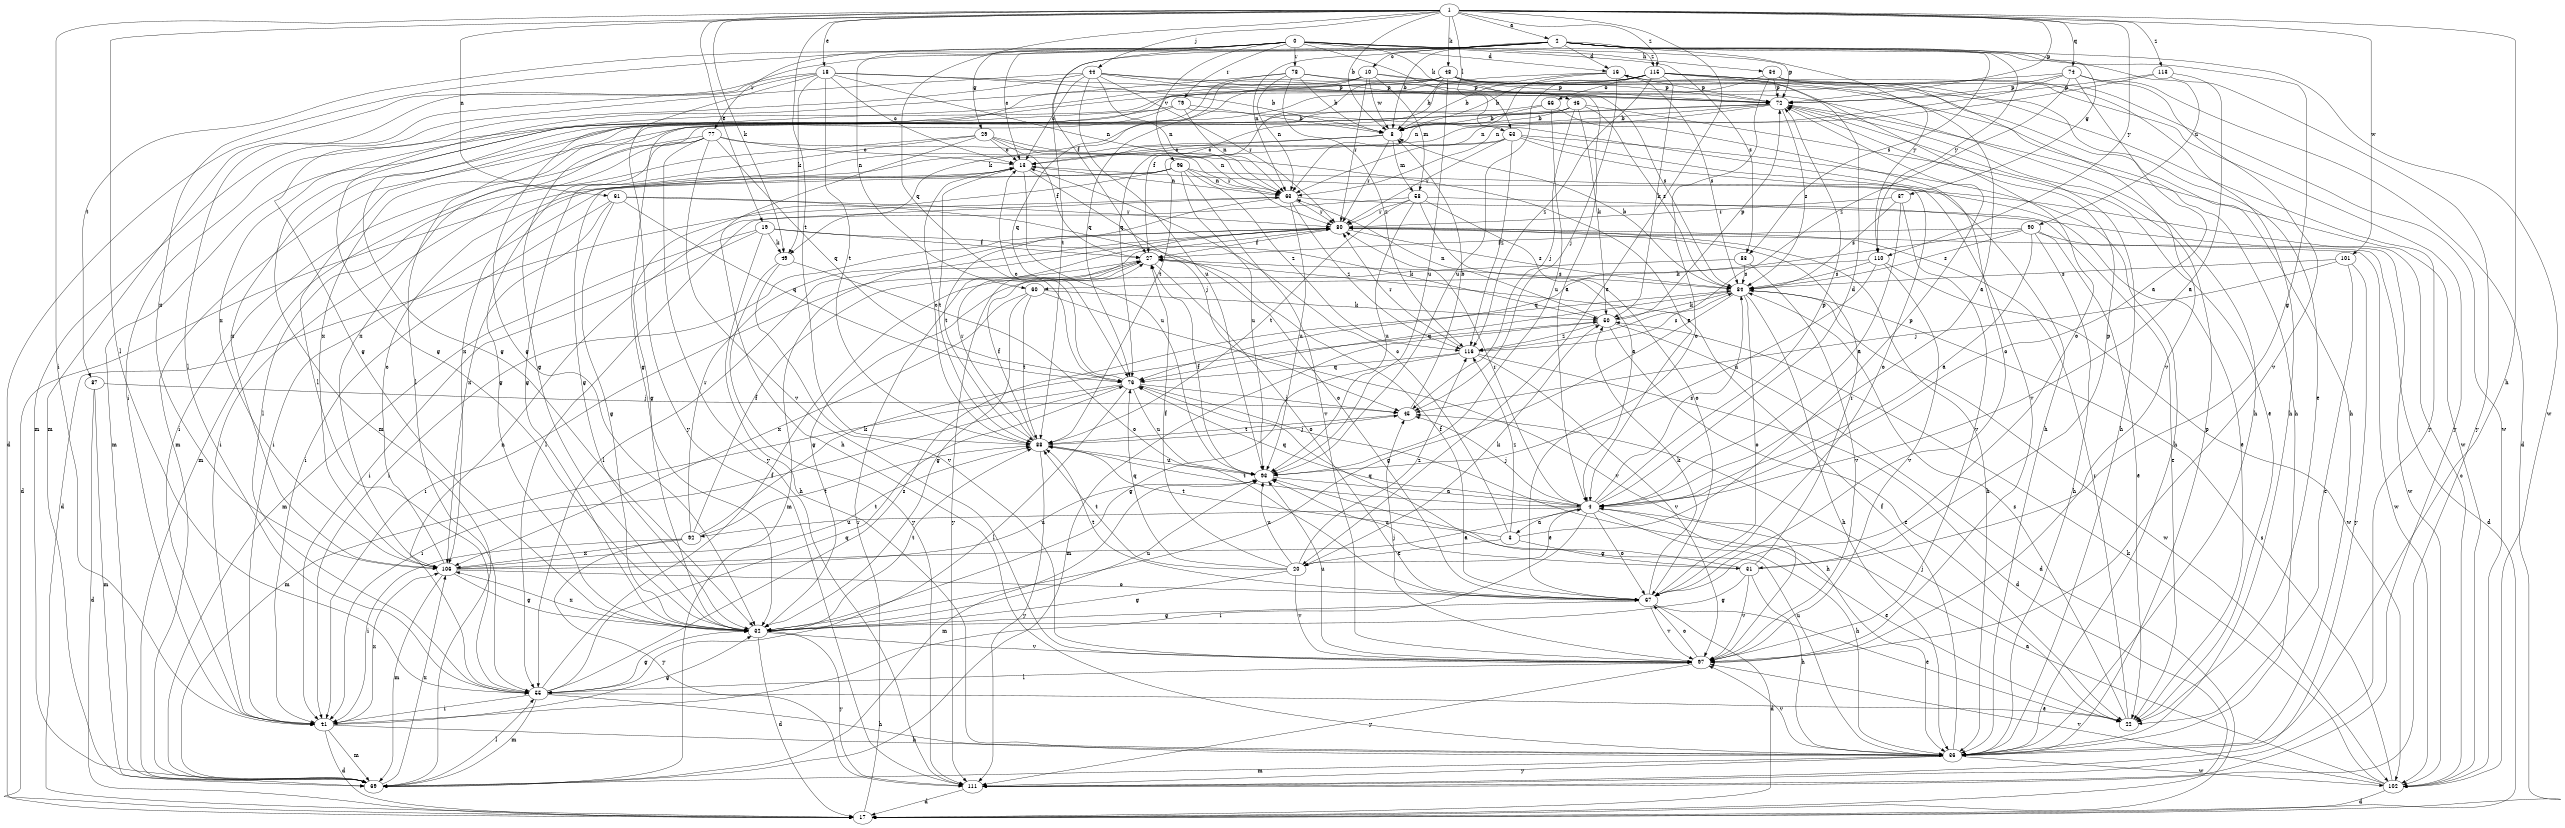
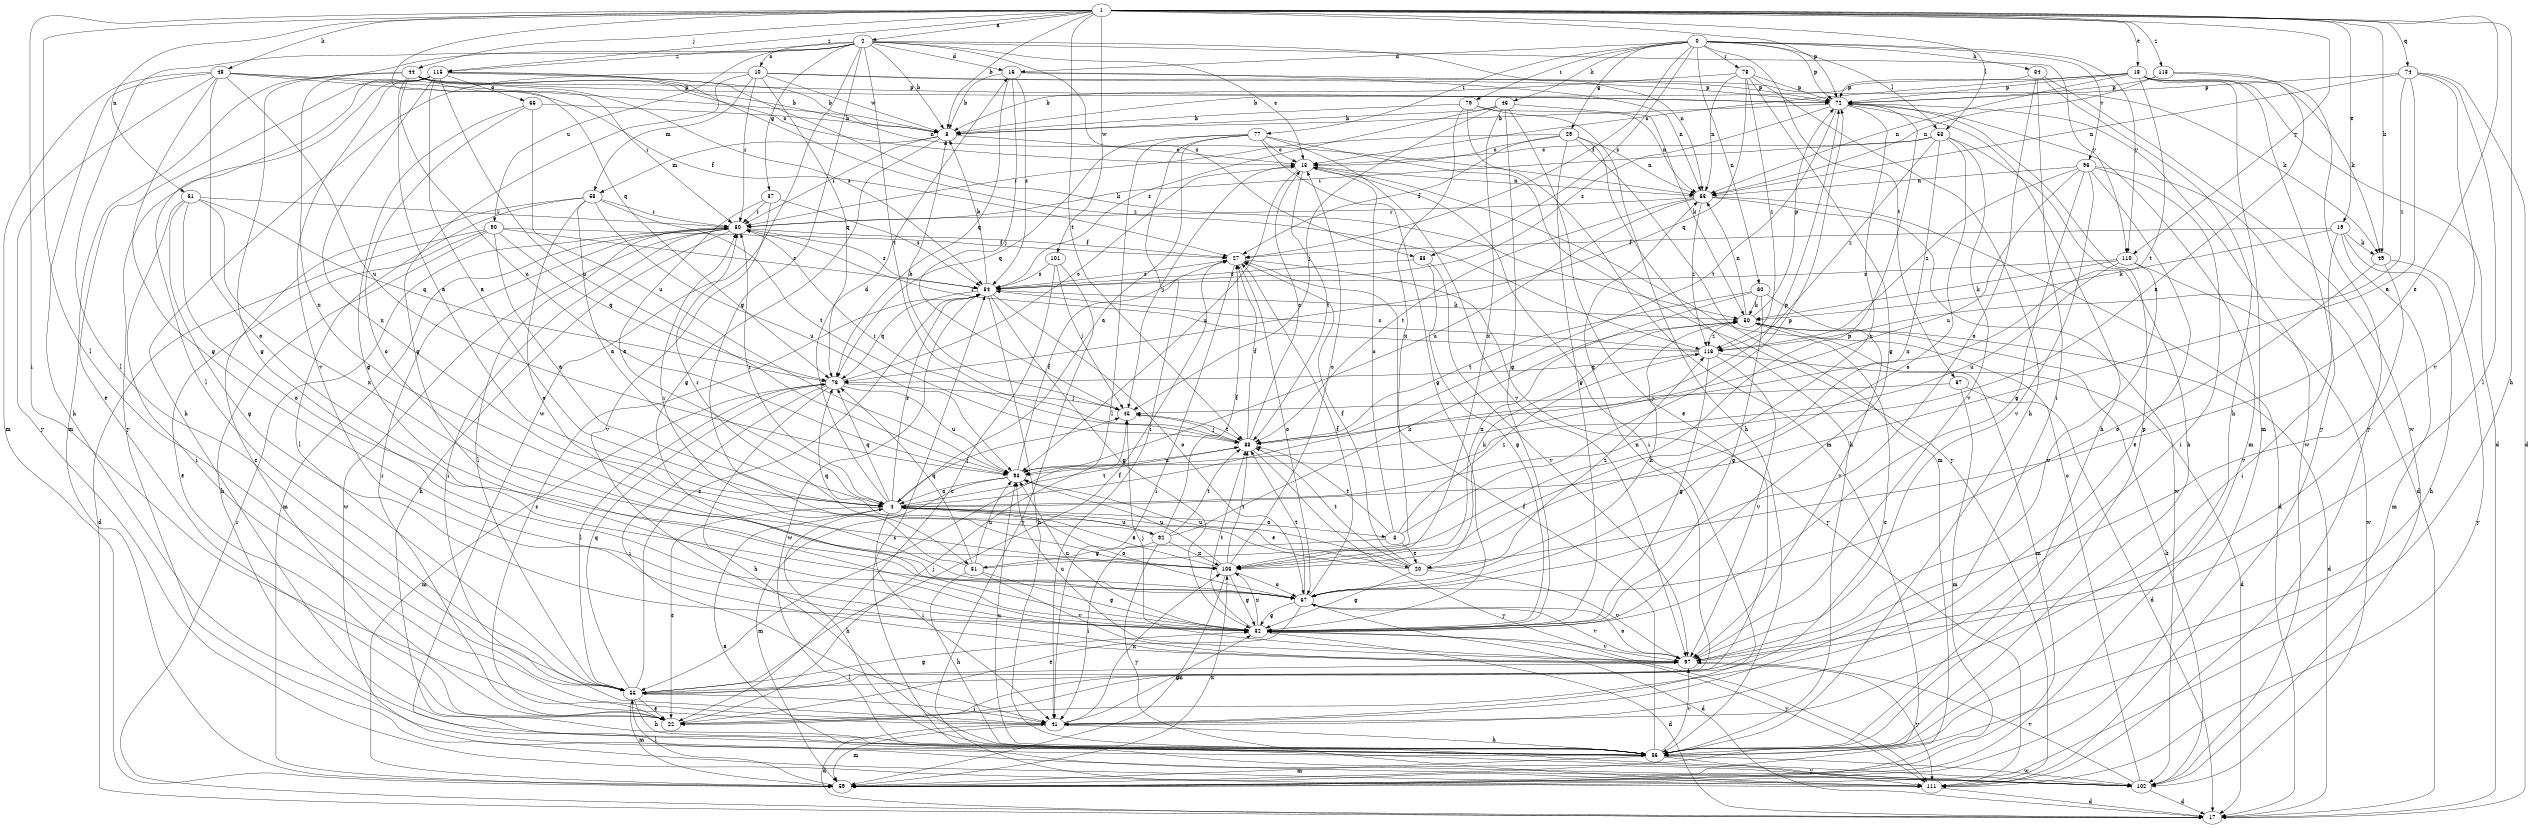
  strict digraph {
    0
    16
    27
    29
    34
    46
    53
    60
    72
    77
    78
    79
    83
    87
    96
    110
    8
    76
    63
    45
    84
    41
    67
    111
    36
    13
    80
    32
-   59 [label=69]
+   59
    102
    106
    22
    50
    116
    97
    88
    55
    4
    17
    93
    1
    2
    18
    19
    20
    44
    48
    49
    61
    74
    101
    113
    115
    10
    n55 [label=37]
    31
    90
    58
    66
    3
    92
    0 -> 16 [label=d]
    0 -> 27 [label=f]
    0 -> 29 [label=g]
    0 -> 34 [label=h]
    0 -> 46 [label=k]
    0 -> 53 [label=l]
    0 -> 60 [label=n]
    0 -> 72 [label=p]
    0 -> 77 [label=r]
    0 -> 78 [label=r]
    0 -> 79 [label=r]
    0 -> 83 [label=s]
    0 -> 87 [label=t]
    0 -> 96 [label=v]
    0 -> 110 [label=y]
    16 -> 72 [label=p]
    16 -> 8 [label=b]
    16 -> 76 [label=q]
    16 -> 63 [label=n]
    16 -> 45 [label=j]
    16 -> 84 [label=s]
    27 -> 84 [label=s]
    27 -> 41 [label=i]
    27 -> 67 [label=o]
    27 -> 111 [label=y]
    29 -> 27 [label=f]
    29 -> 63 [label=n]
    29 -> 36 [label=h]
    29 -> 13 [label=c]
    29 -> 80 [label=r]
    29 -> 32 [label=g]
    29 -> 59 [label=m]
    34 -> 72 [label=p]
    34 -> 41 [label=i]
    34 -> 67 [label=o]
    34 -> 36 [label=h]
    34 -> 102 [label=w]
    46 -> 8 [label=b]
    46 -> 45 [label=j]
    46 -> 84 [label=s]
    46 -> 32 [label=g]
    46 -> 106 [label=x]
    46 -> 22 [label=e]
    46 -> 50 [label=k]
    53 -> 67 [label=o]
    53 -> 36 [label=h]
    53 -> 13 [label=c]
    53 -> 80 [label=r]
    53 -> 106 [label=x]
    53 -> 116 [label=z]
    53 -> 97 [label=v]
    60 -> 32 [label=g]
    60 -> 106 [label=x]
    60 -> 50 [label=k]
    60 -> 97 [label=v]
    60 -> 88 [label=t]
    72 -> 8 [label=b]
    72 -> 84 [label=s]
    72 -> 36 [label=h]
    72 -> 59 [label=m]
    72 -> 102 [label=w]
    72 -> 106 [label=x]
    72 -> 88 [label=t]
    77 -> 76 [label=q]
    77 -> 41 [label=i]
    77 -> 111 [label=y]
    77 -> 13 [label=c]
    77 -> 32 [label=g]
    77 -> 97 [label=v]
    77 -> 55 [label=l]
    77 -> 4 [label=a]
    78 -> 72 [label=p]
    78 -> 8 [label=b]
    78 -> 76 [label=q]
    78 -> 63 [label=n]
    78 -> 36 [label=h]
    78 -> 32 [label=g]
    78 -> 116 [label=z]
    79 -> 8 [label=b]
    79 -> 63 [label=n]
    79 -> 36 [label=h]
    79 -> 59 [label=m]
    79 -> 106 [label=x]
    83 -> 84 [label=s]
    83 -> 32 [label=g]
    83 -> 97 [label=v]
    87 -> 45 [label=j]
    87 -> 59 [label=m]
    87 -> 17 [label=d]
    96 -> 63 [label=n]
    96 -> 41 [label=i]
    96 -> 32 [label=g]
    96 -> 22 [label=e]
    96 -> 116 [label=z]
    96 -> 97 [label=v]
    96 -> 17 [label=d]
    96 -> 93 [label=u]
    110 -> 84 [label=s]
    110 -> 102 [label=w]
-   110 -> 60 [label=k]
+   110 -> 50 [label=k]
    110 -> 97 [label=v]
    110 -> 93 [label=u]
    8 -> 13 [label=c]
    8 -> 80 [label=r]
    8 -> 32 [label=g]
    8 -> 58 [label=m]
    76 -> 45 [label=j]
    76 -> 41 [label=i]
    76 -> 36 [label=h]
    76 -> 13 [label=c]
    76 -> 59 [label=m]
    76 -> 55 [label=l]
    76 -> 93 [label=u]
    63 -> 80 [label=r]
    63 -> 102 [label=w]
    63 -> 116 [label=z]
    63 -> 88 [label=t]
    63 -> 17 [label=d]
    63 -> 93 [label=u]
    45 -> 8 [label=b]
    45 -> 88 [label=t]
    84 -> 8 [label=b]
    84 -> 76 [label=q]
    84 -> 67 [label=o]
    84 -> 36 [label=h]
    84 -> 32 [label=g]
    84 -> 102 [label=w]
    84 -> 50 [label=k]
    41 -> 36 [label=h]
    41 -> 32 [label=g]
    41 -> 59 [label=m]
    41 -> 106 [label=x]
    41 -> 17 [label=d]
    67 -> 27 [label=f]
    67 -> 32 [label=g]
    67 -> 22 [label=e]
    67 -> 50 [label=k]
    67 -> 97 [label=v]
    67 -> 88 [label=t]
    67 -> 17 [label=d]
    111 -> 17 [label=d]
    36 -> 27 [label=f]
    36 -> 72 [label=p]
    36 -> 111 [label=y]
    36 -> 59 [label=m]
    36 -> 102 [label=w]
    36 -> 97 [label=v]
    36 -> 93 [label=u]
    13 -> 63 [label=n]
    13 -> 45 [label=j]
    13 -> 41 [label=i]
    13 -> 88 [label=t]
    13 -> 93 [label=u]
    80 -> 27 [label=f]
    80 -> 84 [label=s]
    80 -> 41 [label=i]
    80 -> 36 [label=h]
    80 -> 59 [label=m]
    80 -> 102 [label=w]
    80 -> 55 [label=l]
    32 -> 111 [label=y]
    32 -> 106 [label=x]
    32 -> 97 [label=v]
    32 -> 88 [label=t]
    32 -> 17 [label=d]
    32 -> 93 [label=u]
    59 -> 106 [label=x]
    59 -> 55 [label=l]
    102 -> 84 [label=s]
    102 -> 13 [label=c]
    102 -> 50 [label=k]
    102 -> 97 [label=v]
    102 -> 4 [label=a]
    102 -> 17 [label=d]
    106 -> 67 [label=o]
    106 -> 13 [label=c]
    106 -> 32 [label=g]
    106 -> 59 [label=m]
    106 -> 88 [label=t]
    106 -> 4 [label=a]
    106 -> 93 [label=u]
    22 -> 45 [label=j]
    22 -> 84 [label=s]
    22 -> 80 [label=r]
    50 -> 72 [label=p]
    50 -> 63 [label=n]
    50 -> 59 [label=m]
    50 -> 22 [label=e]
    50 -> 116 [label=z]
    50 -> 17 [label=d]
    116 -> 76 [label=q]
    116 -> 84 [label=s]
    116 -> 80 [label=r]
    116 -> 32 [label=g]
    116 -> 97 [label=v]
    116 -> 17 [label=d]
    97 -> 45 [label=j]
    97 -> 67 [label=o]
    97 -> 111 [label=y]
    97 -> 55 [label=l]
    97 -> 93 [label=u]
    88 -> 27 [label=f]
    88 -> 45 [label=j]
    88 -> 111 [label=y]
    88 -> 13 [label=c]
    88 -> 80 [label=r]
    88 -> 93 [label=u]
    55 -> 27 [label=f]
    55 -> 76 [label=q]
    55 -> 63 [label=n]
    55 -> 84 [label=s]
    55 -> 41 [label=i]
    55 -> 36 [label=h]
    55 -> 32 [label=g]
    55 -> 59 [label=m]
    55 -> 22 [label=e]
    4 -> 16 [label=d]
    4 -> 72 [label=p]
    4 -> 76 [label=q]
    4 -> 45 [label=j]
    4 -> 84 [label=s]
    4 -> 41 [label=i]
    4 -> 67 [label=o]
    4 -> 36 [label=h]
    4 -> 80 [label=r]
    4 -> 22 [label=e]
    4 -> 88 [label=t]
    4 -> 20 [label=e]
    4 -> 3 [label=a]
    4 -> 92 [label=u]
    17 -> 80 [label=r]
    93 -> 27 [label=f]
    93 -> 59 [label=m]
    93 -> 4 [label=a]
    1 -> 53 [label=l]
    1 -> 72 [label=p]
    1 -> 110 [label=y]
    1 -> 8 [label=b]
    1 -> 76 [label=q]
    1 -> 41 [label=i]
    1 -> 36 [label=h]
    1 -> 88 [label=t]
    1 -> 55 [label=l]
    1 -> 2 [label=a]
    1 -> 18 [label=e]
    1 -> 19 [label=e]
    1 -> 20 [label=e]
    1 -> 44 [label=j]
    1 -> 48 [label=k]
    1 -> 49 [label=k]
    1 -> 61 [label=n]
    1 -> 74 [label=q]
    1 -> 101 [label=w]
    1 -> 113 [label=z]
    1 -> 115 [label=z]
    2 -> 16 [label=d]
    2 -> 83 [label=s]
    2 -> 110 [label=y]
    2 -> 8 [label=b]
    2 -> 63 [label=n]
    2 -> 13 [label=c]
    2 -> 102 [label=w]
    2 -> 106 [label=x]
    2 -> 88 [label=t]
    2 -> 55 [label=l]
    2 -> 115 [label=z]
    2 -> 10 [label=c]
    2 -> n55 [label=g]
    2 -> 31 [label=g]
    2 -> 90 [label=u]
    18 -> 72 [label=p]
    18 -> 8 [label=b]
    18 -> 63 [label=n]
    18 -> 111 [label=y]
    18 -> 13 [label=c]
    18 -> 59 [label=m]
    18 -> 88 [label=t]
    18 -> 17 [label=d]
    18 -> 49 [label=k]
    19 -> 27 [label=f]
    19 -> 41 [label=i]
    19 -> 36 [label=h]
    19 -> 59 [label=m]
    19 -> 50 [label=k]
    19 -> 49 [label=k]
    20 -> 27 [label=f]
    20 -> 76 [label=q]
    20 -> 32 [label=g]
    20 -> 50 [label=k]
    20 -> 116 [label=z]
    20 -> 97 [label=v]
    20 -> 88 [label=t]
    20 -> 93 [label=u]
    44 -> 72 [label=p]
    44 -> 63 [label=n]
    44 -> 84 [label=s]
    44 -> 13 [label=c]
    44 -> 80 [label=r]
    44 -> 32 [label=g]
    44 -> 59 [label=m]
    44 -> 4 [label=a]
    44 -> 93 [label=u]
    48 -> 27 [label=f]
    48 -> 72 [label=p]
    48 -> 8 [label=b]
    48 -> 67 [label=o]
    48 -> 111 [label=y]
    48 -> 36 [label=h]
    48 -> 32 [label=g]
    48 -> 59 [label=m]
    48 -> 93 [label=u]
    49 -> 67 [label=o]
    49 -> 111 [label=y]
    49 -> 97 [label=v]
    61 -> 76 [label=q]
    61 -> 41 [label=i]
    61 -> 67 [label=o]
    61 -> 80 [label=r]
    61 -> 32 [label=g]
    61 -> 106 [label=x]
    74 -> 72 [label=p]
    74 -> 63 [label=n]
    74 -> 116 [label=z]
    74 -> 97 [label=v]
    74 -> 55 [label=l]
    74 -> 4 [label=a]
    74 -> 17 [label=d]
    101 -> 45 [label=j]
    101 -> 84 [label=s]
    101 -> 111 [label=y]
    101 -> 22 [label=e]
    113 -> 72 [label=p]
    113 -> 63 [label=n]
    113 -> 111 [label=y]
    113 -> 4 [label=a]
    115 -> 8 [label=b]
    115 -> 111 [label=y]
    115 -> 106 [label=x]
    115 -> 22 [label=e]
    115 -> 50 [label=k]
    115 -> 116 [label=z]
    115 -> 97 [label=v]
    115 -> 55 [label=l]
    115 -> 4 [label=a]
    115 -> 93 [label=u]
    115 -> 66 [label=o]
    10 -> 72 [label=p]
    10 -> 8 [label=w]
    10 -> 76 [label=q]
    10 -> 36 [label=h]
    10 -> 80 [label=r]
    10 -> 32 [label=g]
    10 -> 49 [label=k]
    10 -> 58 [label=m]
    n55 -> 84 [label=s]
    n55 -> 80 [label=r]
    n55 -> 97 [label=v]
    n55 -> 4 [label=a]
    31 -> 72 [label=p]
    31 -> 76 [label=q]
    31 -> 36 [label=h]
    31 -> 80 [label=r]
    31 -> 32 [label=g]
    31 -> 97 [label=v]
    31 -> 93 [label=u]
    90 -> 27 [label=f]
    90 -> 76 [label=q]
    90 -> 84 [label=s]
    90 -> 36 [label=h]
    90 -> 22 [label=e]
    90 -> 4 [label=a]
    90 -> 17 [label=d]
    58 -> 67 [label=o]
    58 -> 80 [label=r]
    58 -> 22 [label=e]
    58 -> 88 [label=t]
    58 -> 55 [label=l]
    58 -> 4 [label=a]
    58 -> 93 [label=u]
    66 -> 8 [label=b]
    66 -> 67 [label=o]
    66 -> 32 [label=g]
    66 -> 93 [label=u]
    3 -> 72 [label=p]
    3 -> 13 [label=c]
    3 -> 116 [label=z]
    3 -> 88 [label=t]
    3 -> 20 [label=e]
    3 -> 31 [label=g]
    92 -> 27 [label=f]
    92 -> 41 [label=i]
    92 -> 111 [label=y]
    92 -> 80 [label=r]
    92 -> 106 [label=x]
    92 -> 50 [label=k]
    92 -> 88 [label=t]
  }
